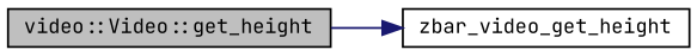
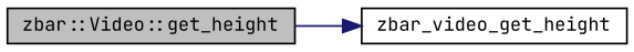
  digraph {
    rankdir=LR
    fontname="JetBrains Mono"
    node [color=black fontname="JetBrains Mono" fontsize=10 shape=record style=filled]
-   n1 [fillcolor=grey75 fontcolor=black height=0.2 label="video::Video::get_height" width=0.4]
+   n1 [fillcolor=grey75 fontcolor=black height=0.2 label="zbar::Video::get_height" width=0.4]
    n2 [fillcolor=white height=0.2 label=zbar_video_get_height width=0.4]
    n1 -> n2 [color=midnightblue fontname="JetBrains Mono" fontsize=10 labelfontname=Helvetica labelfontsize=10 style=solid]
  }
